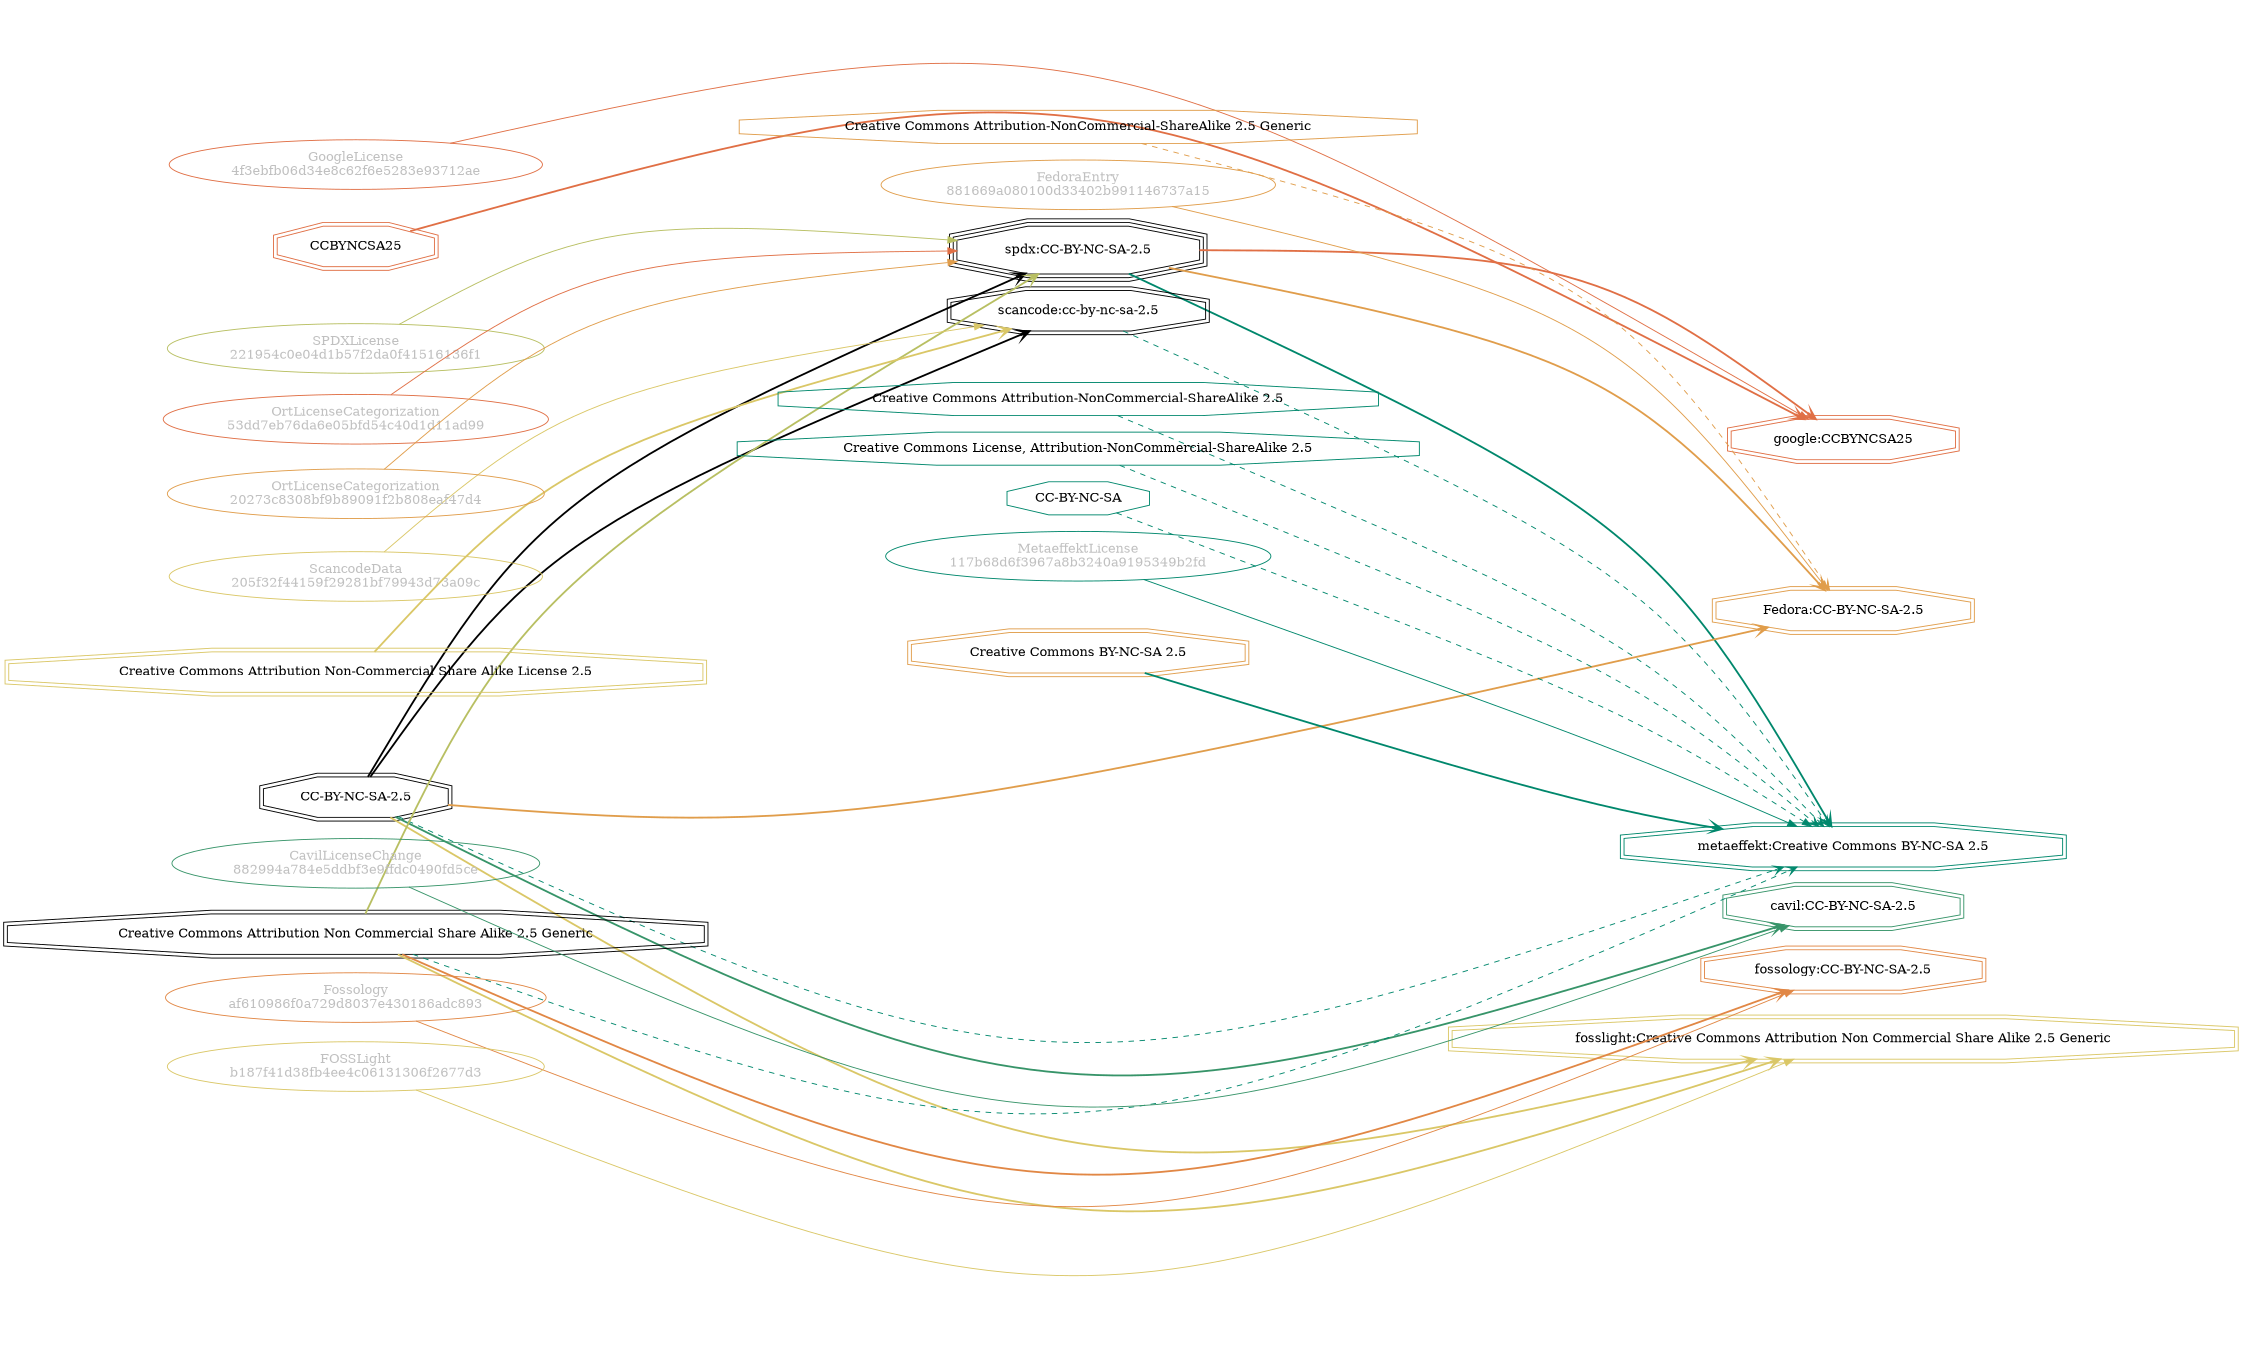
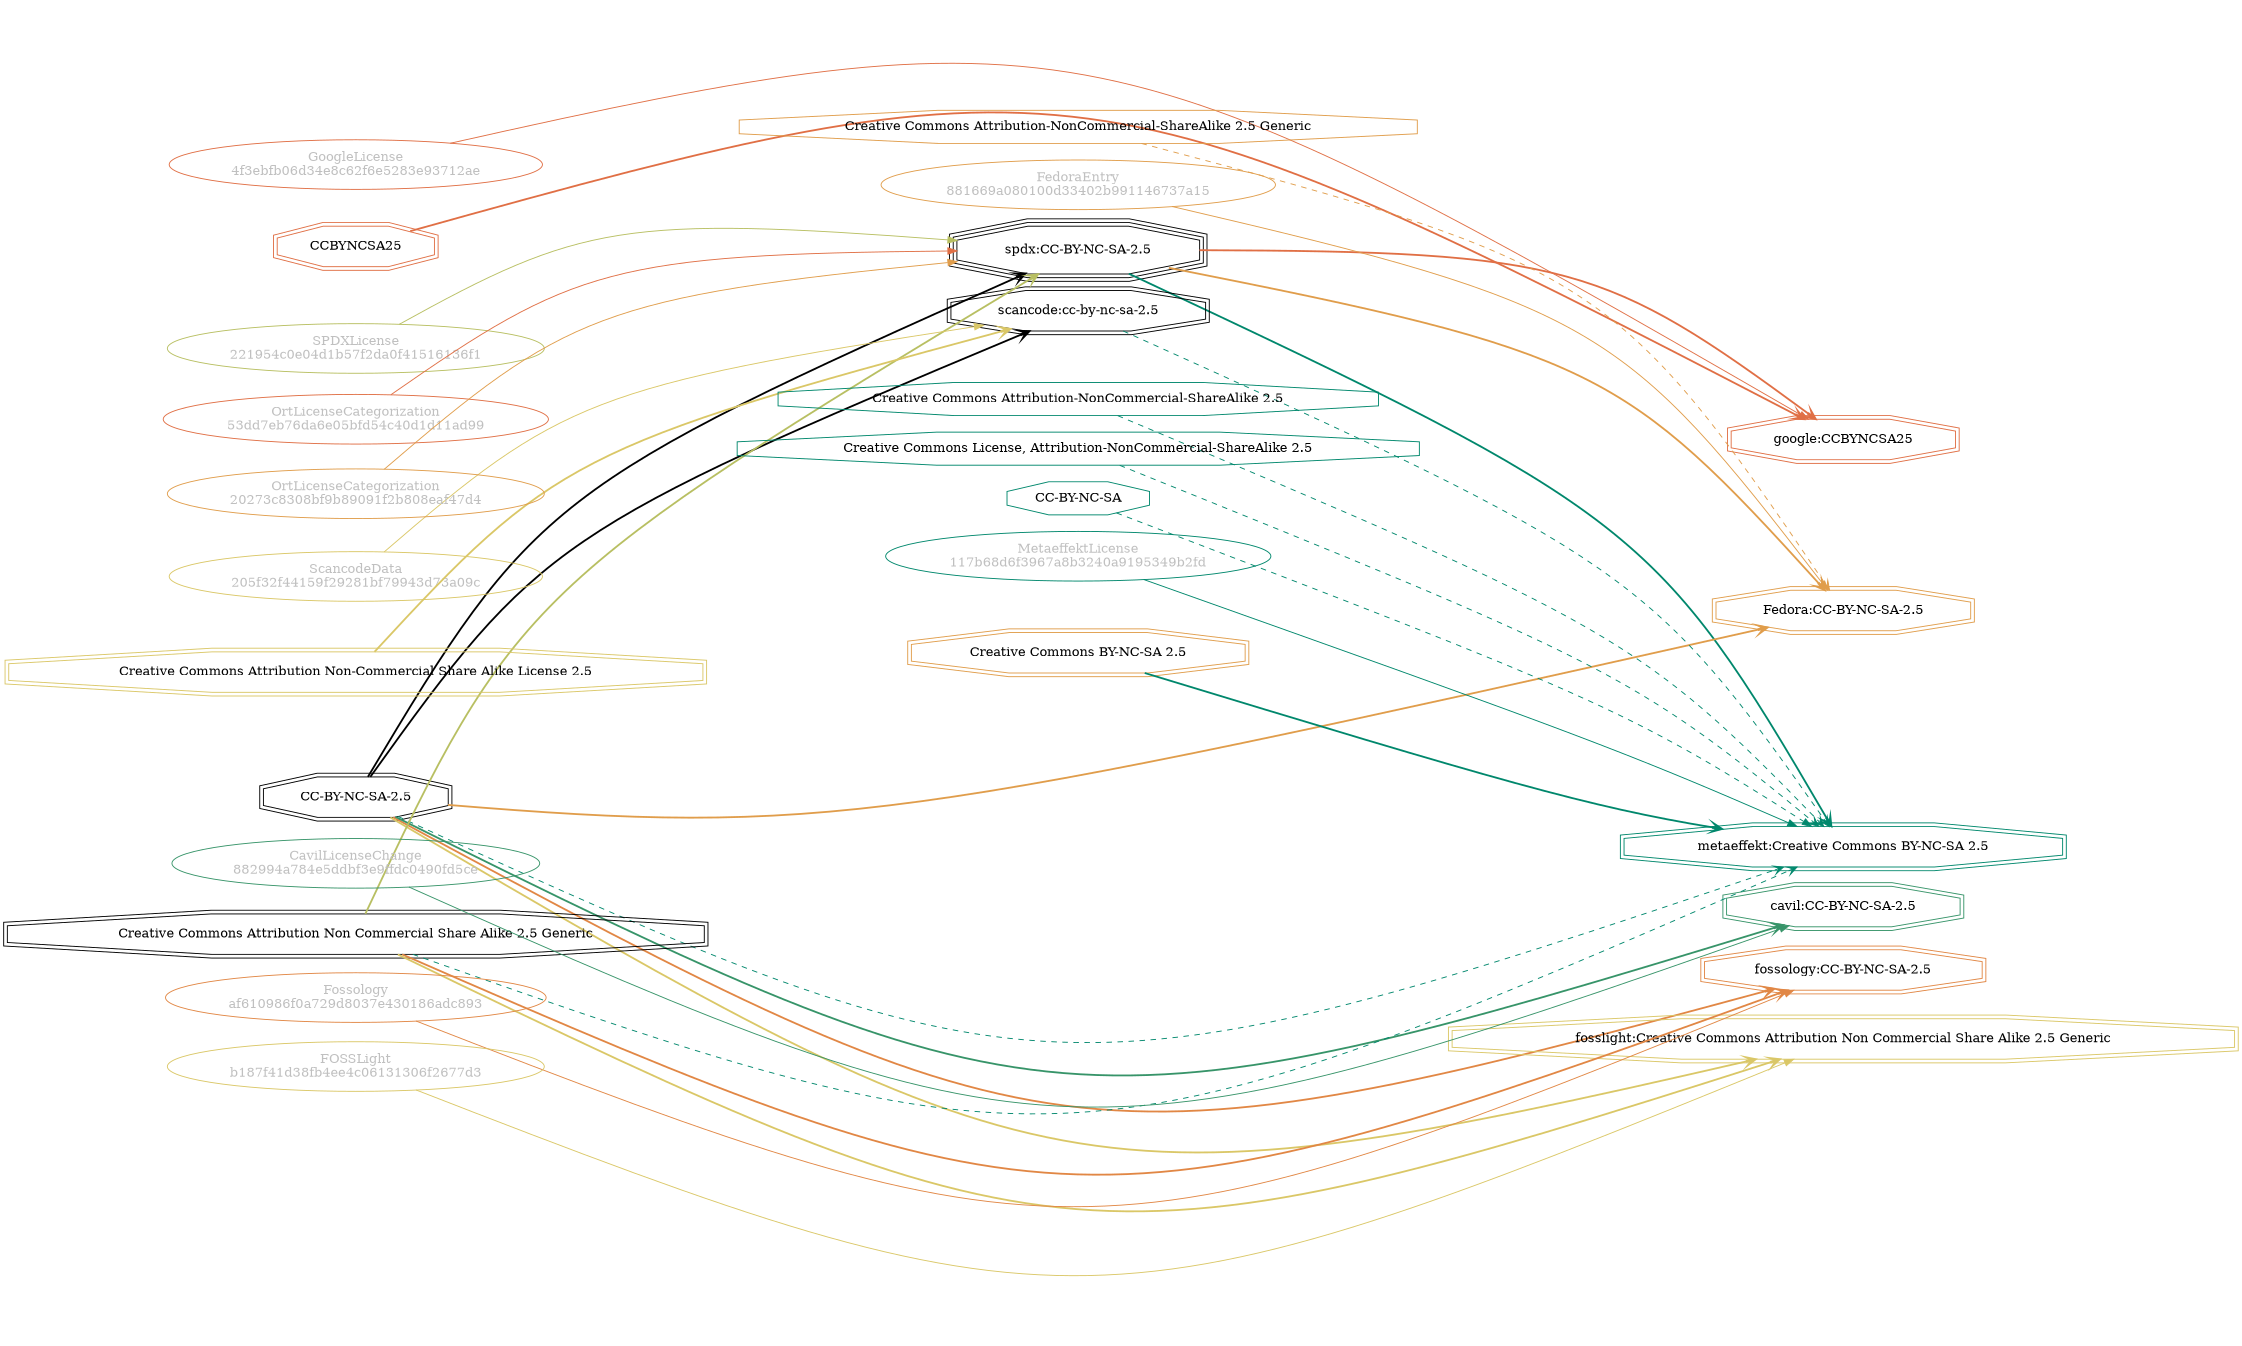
  strict digraph {
    rankdir=LR
    splines=curved
    node [color="#e09d4b" shape=doubleoctagon]
    edge [color="#00876c" weight=0.5 arrowhead=vee style=bold]
    n1 [color="#b8bf62" fillcolor="beige;1" fontcolor=gray label="SPDXLicense\n221954c0e04d1b57f2da0f41516136f1" shape=ellipse]
    n2 [label="spdx:CC-BY-NC-SA-2.5" shape=tripleoctagon color=""]
    n3 [color="#e06f45" label="google:CCBYNCSA25"]
    n4 [label="Fedora:CC-BY-NC-SA-2.5"]
    n5 [color="#00876c" label="metaeffekt:Creative Commons BY-NC-SA 2.5"]
    n6 [label="CC-BY-NC-SA-2.5" color=""]
    n7 [label="scancode:cc-by-nc-sa-2.5" color=""]
    n8 [color="#e18745" label="fossology:CC-BY-NC-SA-2.5"]
    n9 [color="#379469" label="cavil:CC-BY-NC-SA-2.5"]
    n10 [color="#dac767" label="fosslight:Creative Commons Attribution Non Commercial Share Alike 2.5 Generic"]
    n11 [label="Creative Commons Attribution Non Commercial Share Alike 2.5 Generic" color=""]
    n12 [color="#e06f45" fillcolor="beige;1" fontcolor=gray label="GoogleLicense\n4f3ebfb06d34e8c62f6e5283e93712ae" shape=ellipse]
    n13 [color="#e06f45" label=CCBYNCSA25]
    n14 [fillcolor="beige;1" fontcolor=gray label="FedoraEntry\n881669a080100d33402b991146737a15" shape=ellipse]
    n15 [label="Creative Commons Attribution-NonCommercial-ShareAlike 2.5 Generic" shape=octagon]
    n16 [color="#dac767" fillcolor="beige;1" fontcolor=gray label="ScancodeData\n205f32f44159f29281bf79943d73a09c" shape=ellipse]
    n17 [color="#dac767" label="Creative Commons Attribution Non-Commercial Share Alike License 2.5"]
    n18 [color="#e18745" fillcolor="beige;1" fontcolor=gray label="Fossology\naf610986f0a729d8037e430186adc893" shape=ellipse]
    n19 [color="#e06f45" fillcolor="beige;1" fontcolor=gray label="OrtLicenseCategorization\n53dd7eb76da6e05bfd54c40d1d11ad99" shape=ellipse]
    n20 [fillcolor="beige;1" fontcolor=gray label="OrtLicenseCategorization\n20273c8308bf9b89091f2b808eaf47d4" shape=ellipse]
    n21 [color="#379469" fillcolor="beige;1" fontcolor=gray label="CavilLicenseChange\n882994a784e5ddbf3e9ffdc0490fd5ce" shape=ellipse]
    n22 [color="#00876c" label="CC-BY-NC-SA" shape=octagon]
    n23 [color="#00876c" fillcolor="beige;1" fontcolor=gray label="MetaeffektLicense\n117b68d6f3967a8b3240a9195349b2fd" shape=ellipse]
    n24 [label="Creative Commons BY-NC-SA 2.5"]
    n25 [color="#00876c" label="Creative Commons Attribution-NonCommercial-ShareAlike 2.5" shape=octagon]
    n26 [color="#00876c" label="Creative Commons License, Attribution-NonCommercial-ShareAlike 2.5" shape=octagon]
    n27 [color="#dac767" fillcolor="beige;1" fontcolor=gray label="FOSSLight\nb187f41d38fb4ee4c06131306f2677d3" shape=ellipse]
    n1 -> n2 [color="#b8bf62" arrowhead="" style=""]
    n2 -> n3 [color="#e06f45" weight=0.7]
    n2 -> n4 [color="#e09d4b" weight=0.7]
    n2 -> n5 [weight=0.7]
    n6 -> n2 [weight=0.7 color=""]
    n6 -> n4 [color="#e09d4b" weight=0.7]
    n6 -> n5 [style=dashed]
    n6 -> n7 [weight=0.7 color=""]
+   n6 -> n8 [color="#e18745" weight=0.7]
    n6 -> n9 [color="#379469" weight=0.7]
    n6 -> n10 [color="#dac767" weight=0.7]
    n7 -> n5 [style=dashed]
    n11 -> n2 [color="#b8bf62" weight=0.7]
    n11 -> n5 [style=dashed]
    n11 -> n8 [color="#e18745" weight=0.7]
    n11 -> n10 [color="#dac767" weight=0.7]
    n12 -> n3 [color="#e06f45" arrowhead="" style=""]
    n13 -> n3 [color="#e06f45" weight=0.7]
    n14 -> n4 [color="#e09d4b" arrowhead="" style=""]
    n15 -> n4 [color="#e09d4b" style=dashed]
    n16 -> n7 [color="#dac767" arrowhead="" style=""]
    n17 -> n7 [color="#dac767" weight=0.7]
    n18 -> n8 [color="#e18745" arrowhead="" style=""]
    n19 -> n2 [color="#e06f45" arrowhead="" style=""]
    n20 -> n2 [color="#e09d4b" arrowhead="" style=""]
    n21 -> n9 [color="#379469" arrowhead="" style=""]
    n22 -> n5 [arrowhead=normal style=dashed]
    n23 -> n5 [arrowhead="" style=""]
    n24 -> n5 [weight=0.7]
    n25 -> n5 [style=dashed]
    n26 -> n5 [style=dashed]
    n27 -> n10 [color="#dac767" arrowhead="" style=""]
  }
